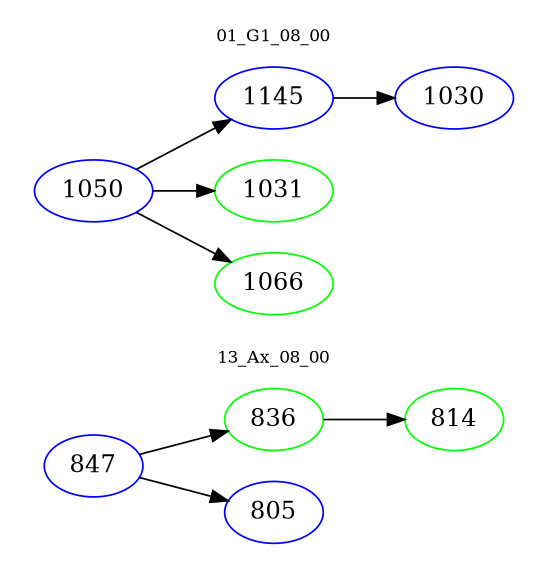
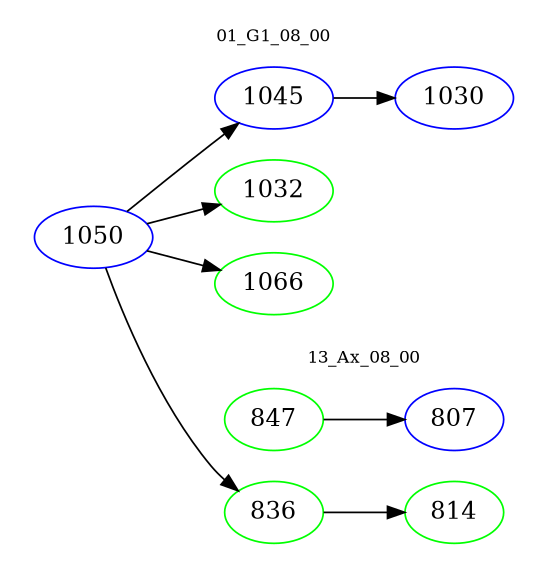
  digraph {
    rankdir=LR
    node [color=blue]
    edge [color=black]
-   n1 [label=847]
-   n2 [label=805]
+   n1 [color=green label=847]
+   n2 [label=807]
    n3 [color=green label=836]
    n4 [color=green label=814]
    n5 [label=1050]
    n6 [color=green label=1066]
-   n7 [color=green label=1031]
-   n8 [label=1145]
+   n7 [color=green label=1032]
+   n8 [label=1045]
    n9 [label=1030]
    subgraph cluster_1 {
      color=white
      fontsize=10
      label="13_Ax_08_00"
      n1
      n2
      n3
      n4
    }
    subgraph cluster_2 {
      color=white
      fontsize=10
      label="01_G1_08_00"
      n5
      n6
      n7
      n8
      n9
    }
    n1 -> n2
-   n1 -> n3
+   n5 -> n3
    n3 -> n4
    n5 -> n6
    n5 -> n7
    n5 -> n8
    n8 -> n9
  }
